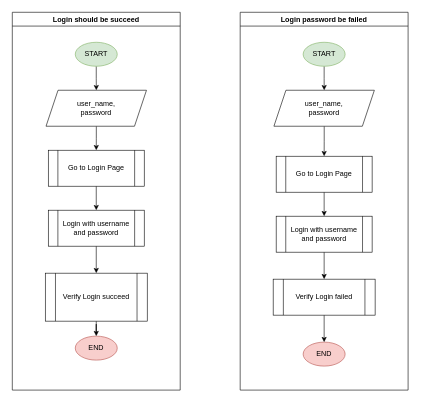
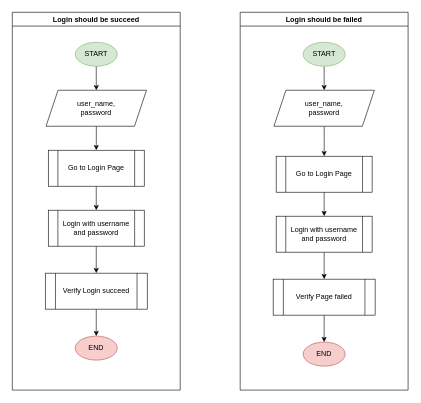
  <mxCell id="0" />
  <mxCell id="1" parent="0" />
  <mxCell id="2" value="Login should be succeed" style="swimlane;" parent="1" vertex="1"><mxGeometry x="20" y="20" width="280" height="630" as="geometry"><mxRectangle x="90" y="150" width="170" height="30" as="alternateBounds" /></mxGeometry></mxCell>
  <mxCell id="3" style="edgeStyle=orthogonalEdgeStyle;rounded=0;orthogonalLoop=1;jettySize=auto;html=1;exitX=0.5;exitY=1;exitDx=0;exitDy=0;" parent="2" source="4" target="6" edge="1"><mxGeometry relative="1" as="geometry" /></mxCell>
  <mxCell id="4" value="START" style="ellipse;whiteSpace=wrap;html=1;spacingLeft=20;spacingBottom=20;spacingTop=20;spacingRight=20;flipV=1;flipH=1;fillColor=#d5e8d4;strokeColor=#82b366;" parent="2" vertex="1"><mxGeometry x="105" y="50" width="70" height="40" as="geometry" /></mxCell>
  <mxCell id="5" value="" style="edgeStyle=orthogonalEdgeStyle;rounded=0;orthogonalLoop=1;jettySize=auto;html=1;" edge="1" parent="2" source="6" target="9"><mxGeometry relative="1" as="geometry" /></mxCell>
  <mxCell id="6" value="user_name,&lt;div&gt;password&lt;/div&gt;" style="shape=parallelogram;perimeter=parallelogramPerimeter;whiteSpace=wrap;html=1;fixedSize=1;spacingLeft=20;spacingBottom=20;spacingTop=20;spacingRight=20;flipV=1;flipH=1;align=center;" parent="2" vertex="1"><mxGeometry x="56.25" y="130" width="167.5" height="60" as="geometry" /></mxCell>
  <mxCell id="7" value="END" style="ellipse;whiteSpace=wrap;html=1;flipV=1;flipH=1;fillColor=#f8cecc;strokeColor=#b85450;" parent="2" vertex="1"><mxGeometry x="105" y="540" width="70" height="40" as="geometry" /></mxCell>
  <mxCell id="8" value="" style="edgeStyle=orthogonalEdgeStyle;rounded=0;orthogonalLoop=1;jettySize=auto;html=1;" edge="1" parent="2" source="9" target="11"><mxGeometry relative="1" as="geometry" /></mxCell>
  <mxCell id="9" value="Go to Login Page" style="shape=process;whiteSpace=wrap;html=1;backgroundOutline=1;" vertex="1" parent="2"><mxGeometry x="60" y="230" width="160" height="60" as="geometry" /></mxCell>
  <mxCell id="10" value="" style="edgeStyle=orthogonalEdgeStyle;rounded=0;orthogonalLoop=1;jettySize=auto;html=1;" edge="1" parent="2" source="11" target="13"><mxGeometry relative="1" as="geometry" /></mxCell>
  <mxCell id="11" value="Login with user&lt;span style=&quot;color: light-dark(rgb(0, 0, 0), rgb(255, 255, 255)); background-color: transparent;&quot;&gt;name and password&lt;/span&gt;" style="shape=process;whiteSpace=wrap;html=1;backgroundOutline=1;" vertex="1" parent="2"><mxGeometry x="60" y="330" width="160" height="60" as="geometry" /></mxCell>
  <mxCell id="12" value="" style="edgeStyle=orthogonalEdgeStyle;rounded=0;orthogonalLoop=1;jettySize=auto;html=1;" edge="1" parent="2" source="13" target="7"><mxGeometry relative="1" as="geometry" /></mxCell>
- <mxCell id="13" value="Verify Login succeed" style="shape=process;whiteSpace=wrap;html=1;backgroundOutline=1;" vertex="1" parent="2"><mxGeometry x="55" y="435" width="170" height="80" as="geometry" /></mxCell>
- <mxCell id="14" value="Login password be failed" style="swimlane;" parent="1" vertex="1"><mxGeometry x="400" y="20" width="280" height="630" as="geometry" /></mxCell>
+ <mxCell id="13" value="Verify Login succeed" style="shape=process;whiteSpace=wrap;html=1;backgroundOutline=1;" vertex="1" parent="2"><mxGeometry x="55" y="435" width="170" height="60" as="geometry" /></mxCell>
+ <mxCell id="14" value="Login should be failed" style="swimlane;" parent="1" vertex="1"><mxGeometry x="400" y="20" width="280" height="630" as="geometry" /></mxCell>
  <mxCell id="15" style="edgeStyle=orthogonalEdgeStyle;rounded=0;orthogonalLoop=1;jettySize=auto;html=1;exitX=0.5;exitY=1;exitDx=0;exitDy=0;" parent="14" source="16" target="18" edge="1"><mxGeometry relative="1" as="geometry" /></mxCell>
  <mxCell id="16" value="START" style="ellipse;whiteSpace=wrap;html=1;spacingLeft=20;spacingBottom=20;spacingTop=20;spacingRight=20;flipV=1;flipH=1;fillColor=#d5e8d4;strokeColor=#82b366;" parent="14" vertex="1"><mxGeometry x="105" y="50" width="70" height="40" as="geometry" /></mxCell>
  <mxCell id="17" value="" style="edgeStyle=orthogonalEdgeStyle;rounded=0;orthogonalLoop=1;jettySize=auto;html=1;" edge="1" parent="14" source="18" target="21"><mxGeometry relative="1" as="geometry" /></mxCell>
  <mxCell id="18" value="user_name,&lt;div&gt;password&lt;/div&gt;" style="shape=parallelogram;perimeter=parallelogramPerimeter;whiteSpace=wrap;html=1;fixedSize=1;spacingLeft=20;spacingBottom=20;spacingTop=20;spacingRight=20;flipV=1;flipH=1;align=center;" parent="14" vertex="1"><mxGeometry x="56.25" y="130" width="167.5" height="60" as="geometry" /></mxCell>
  <mxCell id="19" value="END" style="ellipse;whiteSpace=wrap;html=1;flipV=1;flipH=1;fillColor=#f8cecc;strokeColor=#b85450;" vertex="1" parent="14"><mxGeometry x="105" y="550" width="70" height="40" as="geometry" /></mxCell>
  <mxCell id="20" value="" style="edgeStyle=orthogonalEdgeStyle;rounded=0;orthogonalLoop=1;jettySize=auto;html=1;" edge="1" parent="14" source="21" target="23"><mxGeometry relative="1" as="geometry" /></mxCell>
  <mxCell id="21" value="Go to Login Page" style="shape=process;whiteSpace=wrap;html=1;backgroundOutline=1;" vertex="1" parent="14"><mxGeometry x="60" y="240" width="160" height="60" as="geometry" /></mxCell>
  <mxCell id="22" value="" style="edgeStyle=orthogonalEdgeStyle;rounded=0;orthogonalLoop=1;jettySize=auto;html=1;" edge="1" parent="14" source="23" target="25"><mxGeometry relative="1" as="geometry" /></mxCell>
  <mxCell id="23" value="Login with user&lt;span style=&quot;color: light-dark(rgb(0, 0, 0), rgb(255, 255, 255)); background-color: transparent;&quot;&gt;name and password&lt;/span&gt;" style="shape=process;whiteSpace=wrap;html=1;backgroundOutline=1;" vertex="1" parent="14"><mxGeometry x="60" y="340" width="160" height="60" as="geometry" /></mxCell>
  <mxCell id="24" value="" style="edgeStyle=orthogonalEdgeStyle;rounded=0;orthogonalLoop=1;jettySize=auto;html=1;" edge="1" parent="14" source="25" target="19"><mxGeometry relative="1" as="geometry" /></mxCell>
- <mxCell id="25" value="Verify Login failed" style="shape=process;whiteSpace=wrap;html=1;backgroundOutline=1;" vertex="1" parent="14"><mxGeometry x="55" y="445" width="170" height="60" as="geometry" /></mxCell>
+ <mxCell id="25" value="Verify Page failed" style="shape=process;whiteSpace=wrap;html=1;backgroundOutline=1;" vertex="1" parent="14"><mxGeometry x="55" y="445" width="170" height="60" as="geometry" /></mxCell>
